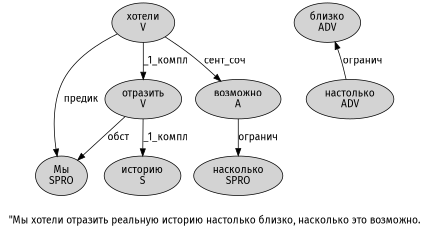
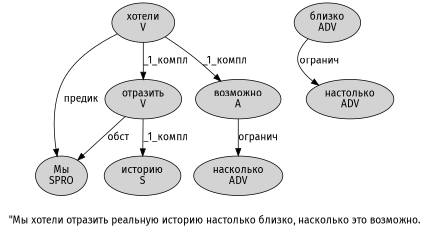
  digraph {
    fontname="Fira Sans"
    label="\"Мы хотели отразить реальную историю настолько близко, насколько это возможно."
    node [fillcolor=lightgray fontname="Fira Sans" penwidth=1 shape=ellipse style=filled]
    edge [fontname="Fira Sans"]
    n1 [label="Мы\nSPRO"]
    n2 [label="хотели\nV"]
    n3 [label="отразить\nV"]
    n4 [label="возможно\nA"]
    n5 [label="историю\nS"]
-   n6 [label="насколько\nSPRO"]
+   n6 [label="насколько\nADV"]
    n7 [label="близко\nADV"]
    n8 [label="настолько\nADV"]
    n2 -> n1 [label="предик"]
    n2 -> n3 [label="_1_компл"]
-   n2 -> n4 [label="сент_соч"]
+   n2 -> n4 [label="_1_компл"]
    n3 -> n1 [label="обст"]
    n3 -> n5 [label="_1_компл"]
    n4 -> n6 [label="огранич"]
-   n8 -> n7 [label="огранич"]
+   n7 -> n8 [label="огранич"]
  }
